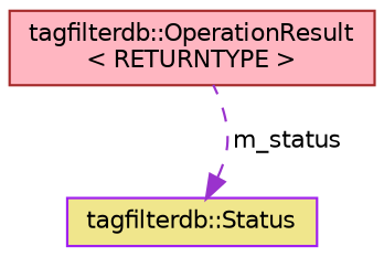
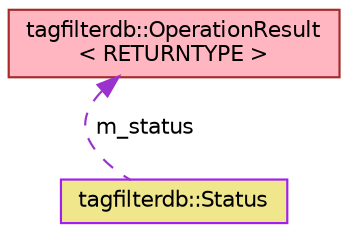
  digraph {
    node [fontname=Helvetica fontsize=10 shape=record style=filled]
    n1 [color=brown fillcolor=lightpink fontcolor=black height=0.2 label="tagfilterdb::OperationResult\l\< RETURNTYPE \>" width=0.4]
    n2 [color=purple fillcolor=khaki height=0.2 label="tagfilterdb::Status" width=0.4]
-   n2 -> n1 [color=darkorchid3 dir=back fontname=Helvetica fontsize=10 label=" m_status" labelfontname=Helvetica labelfontsize=10 style=dashed]
+   n1 -> n2 [color=darkorchid3 dir=back fontname=Helvetica fontsize=10 label=" m_status" labelfontname=Helvetica labelfontsize=10 style=dashed]
  }
